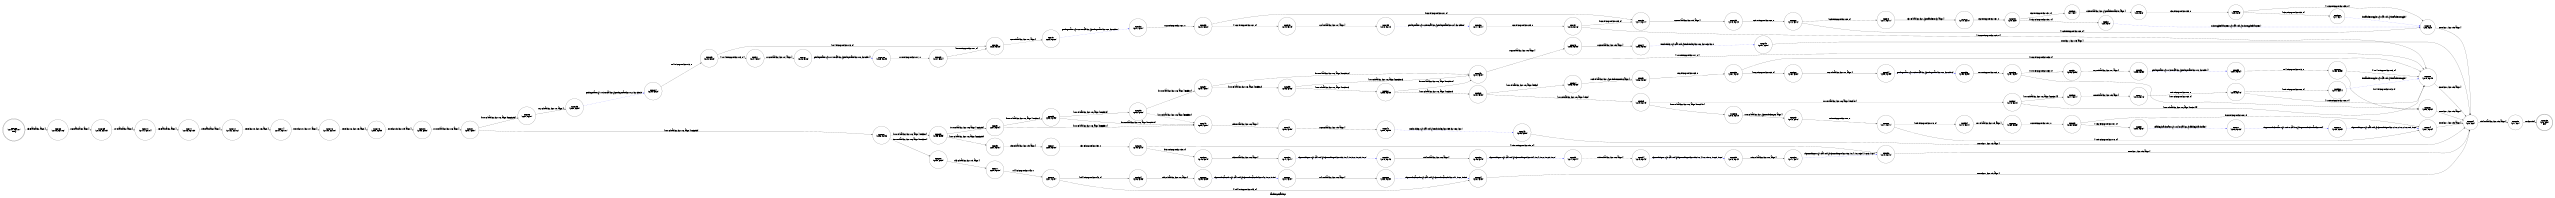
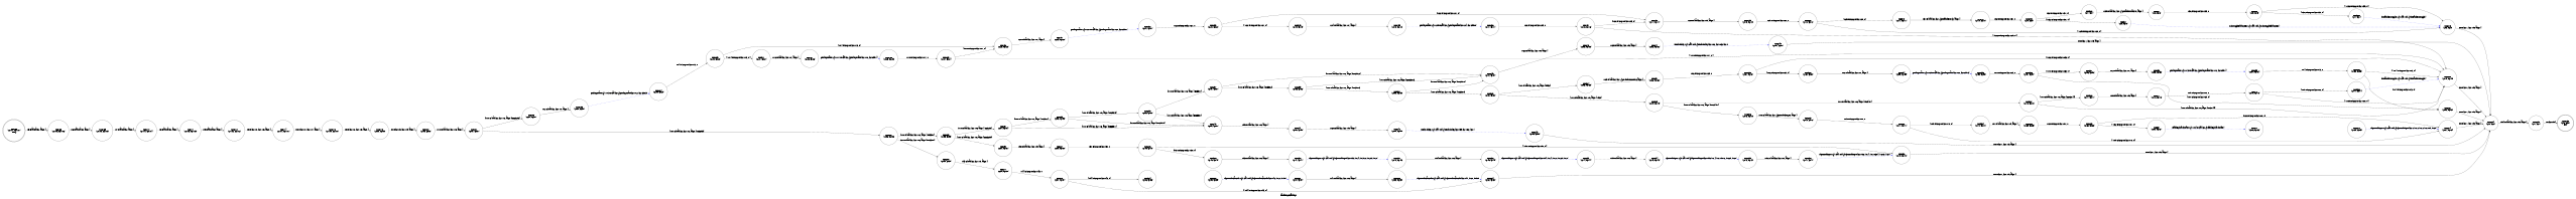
  digraph {
    label=handle_special_keys
    rankdir=LR
    node [shape=circle]
    n1 [label="N26165\n(rp:0, ep:0)\nexit" shape=doublecircle]
    n2 [label="N26166\n(rp:107, ep:107)\nentry" shape=doublecircle]
    n3 [label="N26168\n(rp:106, ep:106)"]
    n4 [label="N26169\n(rp:105, ep:105)"]
    n5 [label="N26170\n(rp:104, ep:104)"]
    n6 [label="N26171\n(rp:103, ep:103)"]
    n7 [label="N26172\n(rp:102, ep:102)"]
    n8 [label="N26174\n(rp:101, ep:101)"]
    n9 [label="N26176\n(rp:100, ep:100)"]
    n10 [label="N26178\n(rp:99, ep:99)"]
    n11 [label="N26180\n(rp:98, ep:98)"]
    n12 [label="N26181\n(rp:97, ep:97)"]
    n13 [label="N26286\n(rp:31, ep:31)"]
    n14 [label="N26287\n(rp:96, ep:96)"]
    n15 [label="N26183\n(rp:30, ep:30)"]
    n16 [label="N26288\n(rp:39, ep:39)"]
    n17 [label="N26289\n(rp:95, ep:95)"]
    n18 [label="N26184\n(rp:29, ep:29)"]
    n19 [label="N26217\n(rp:38, ep:38)"]
    n20 [label="N26290\n(rp:51, ep:51)"]
    n21 [label="N26291\n(rp:94, ep:94)"]
    n22 [label="N26185\n(rp:28, ep:28)"]
    n23 [label="N26311\n(rp:27, ep:27)"]
    n24 [label="N26190\n(rp:23, ep:23)"]
    n25 [label="N26187\n(rp:26, ep:26)"]
    n26 [label="N26191\n(rp:22, ep:22)"]
    n27 [label="N26188\n(rp:25, ep:25)"]
    n28 [label="N26192\n(rp:21, ep:21)"]
    n29 [label="N26189\n(rp:24, ep:24)"]
    n30 [label="N26282\n(rp:15, ep:15)"]
    n31 [label="N26284\n(rp:2, ep:2)"]
    n32 [label="N26285\n(rp:1, ep:1)"]
    n33 [label="N26193\n(rp:20, ep:20)"]
    n34 [label="N26315\n(rp:19, ep:19)"]
    n35 [label="N26198\n(rp:14, ep:14)"]
    n36 [label="N26195\n(rp:18, ep:18)"]
    n37 [label="N26199\n(rp:13, ep:13)"]
    n38 [label="N26196\n(rp:17, ep:17)"]
    n39 [label="N26200\n(rp:12, ep:12)"]
    n40 [label="N26197\n(rp:16, ep:16)"]
    n41 [label="N26318\n(rp:11, ep:11)"]
    n42 [label="N26213\n(rp:3, ep:3)"]
    n43 [label="N26202\n(rp:10, ep:10)"]
    n44 [label="N26203\n(rp:9, ep:9)"]
    n45 [label="N26320\n(rp:7, ep:7)"]
    n46 [label="N26321\n(rp:8, ep:8)"]
    n47 [label="N26207\n(rp:6, ep:6)"]
    n48 [label="N26208\n(rp:5, ep:5)"]
    n49 [label="N26322\n(rp:4, ep:4)"]
    n50 [label="N26218\n(rp:37, ep:37)"]
    n51 [label="N26324\n(rp:36, ep:36)"]
    n52 [label="N26224\n(rp:32, ep:32)"]
    n53 [label="N26220\n(rp:35, ep:35)"]
    n54 [label="N26221\n(rp:34, ep:34)"]
    n55 [label="N26222\n(rp:33, ep:33)"]
    n56 [label="N26227\n(rp:50, ep:50)"]
    n57 [label="N26228\n(rp:49, ep:49)"]
    n58 [label="N26326\n(rp:48, ep:48)"]
    n59 [label="N26238\n(rp:40, ep:40)"]
    n60 [label="N26230\n(rp:47, ep:47)"]
    n61 [label="N26231\n(rp:46, ep:46)"]
    n62 [label="N26232\n(rp:45, ep:45)"]
    n63 [label="N26233\n(rp:44, ep:44)"]
    n64 [label="N26234\n(rp:43, ep:43)"]
    n65 [label="N26235\n(rp:42, ep:42)"]
    n66 [label="N26236\n(rp:41, ep:41)"]
    n67 [label="N26240\n(rp:91, ep:91)"]
    n68 [label="N26241\n(rp:90, ep:90)"]
    n69 [label="N26242\n(rp:89, ep:89)"]
    n70 [label="N26243\n(rp:88, ep:88)"]
    n71 [label="N26245\n(rp:84, ep:84)"]
    n72 [label="N26246\n(rp:83, ep:83)"]
    n73 [label="N26247\n(rp:82, ep:82)"]
    n74 [label="N26248\n(rp:81, ep:81)"]
    n75 [label="N26251\n(rp:62, ep:62)"]
    n76 [label="N26252\n(rp:61, ep:61)"]
    n77 [label="N26328\n(rp:60, ep:60)"]
    n78 [label="N26254\n(rp:59, ep:59)"]
    n79 [label="N26255\n(rp:58, ep:58)"]
    n80 [label="N26256\n(rp:57, ep:57)"]
    n81 [label="N26331\n(rp:56, ep:56)"]
    n82 [label="N26261\n(rp:52, ep:52)"]
    n83 [label="N26258\n(rp:55, ep:55)"]
    n84 [label="N26259\n(rp:54, ep:54)"]
    n85 [label="N26260\n(rp:53, ep:53)"]
    n86 [label="N26265\n(rp:72, ep:72)"]
    n87 [label="N26266\n(rp:71, ep:71)"]
    n88 [label="N26334\n(rp:70, ep:70)"]
    n89 [label="N26274\n(rp:64, ep:64)"]
    n90 [label="N26268\n(rp:69, ep:69)"]
    n91 [label="N26269\n(rp:68, ep:68)"]
    n92 [label="N26337\n(rp:67, ep:67)"]
    n93 [label="N26271\n(rp:66, ep:66)"]
    n94 [label="N26272\n(rp:65, ep:65)"]
    n95 [label="N26277\n(rp:76, ep:76)"]
    n96 [label="N26278\n(rp:75, ep:75)"]
    n97 [label="N26338\n(rp:74, ep:74)"]
    n98 [label="N26293\n(rp:93, ep:93)"]
    n99 [label="N26295\n(rp:92, ep:92)"]
    n100 [label="N26297\n(rp:87, ep:87)"]
    n101 [label="N26299\n(rp:86, ep:86)"]
    n102 [label="N26301\n(rp:85, ep:85)"]
    n103 [label="N26303\n(rp:80, ep:80)"]
    n104 [label="N26304\n(rp:63, ep:63)"]
    n105 [label="N26305\n(rp:79, ep:79)"]
    n106 [label="N26306\n(rp:73, ep:73)"]
    n107 [label="N26307\n(rp:78, ep:78)"]
    n108 [label="N26308\n(rp:77, ep:77)"]
    n2 -> n3 [label="%5 = alloca i32, align 4"]
    n3 -> n4 [label="%6 = alloca i32, align 4"]
    n4 -> n5 [label="%7 = alloca i32, align 4"]
    n5 -> n6 [label="%8 = alloca i32, align 4"]
    n6 -> n7 [label="%9 = alloca i32, align 4"]
    n7 -> n8 [label="store i32 %0, i32* %6, align 4"]
    n8 -> n9 [label="store i32 %1, i32* %7, align 4"]
    n9 -> n10 [label="store i32 %2, i32* %8, align 4"]
    n10 -> n11 [label="store i32 %3, i32* %9, align 4"]
    n11 -> n12 [label="%10 = load i32, i32* %6, align 4"]
    n12 -> n13 [label="[%10 = load i32, i32* %6, align 4==65293]"]
    n12 -> n14 [label="[%10 = load i32, i32* %6, align 4!=65293]"]
    n13 -> n15 [label="%12 = load i32, i32* %7, align 4"]
    n14 -> n16 [label="[%10 = load i32, i32* %6, align 4==65387]"]
    n14 -> n17 [label="[%10 = load i32, i32* %6, align 4!=65387]"]
    n15 -> n18 [color=blue label="get_key_state --@-- %13 = call i32 @get_key_state(i32 %12, i32 65513)" style=dashed]
    n16 -> n19 [label="%43 = load i32, i32* %9, align 4"]
    n17 -> n20 [label="[%10 = load i32, i32* %6, align 4==65299]"]
    n17 -> n21 [label="[%10 = load i32, i32* %6, align 4!=65299]"]
    n18 -> n22 [label="%14 = icmp ne i32 %13, 0"]
    n19 -> n50 [label="%44 = icmp ne i32 %43, 0"]
    n20 -> n56 [label="%50 = load i32, i32* %9, align 4"]
    n21 -> n67 [label="[%10 = load i32, i32* %6, align 4==65511]"]
    n21 -> n98 [label="[%10 = load i32, i32* %6, align 4!=65511]"]
    n22 -> n23 [label="[!(%14 = icmp ne i32 %13, 0)]"]
    n22 -> n24 [label="[%14 = icmp ne i32 %13, 0]"]
    n23 -> n25 [label="%16 = load i32, i32* %7, align 4"]
    n24 -> n26 [label="%20 = load i32, i32* %7, align 4"]
    n25 -> n27 [color=blue label="get_key_state --@-- %17 = call i32 @get_key_state(i32 %16, i32 65514)" style=dashed]
    n26 -> n28 [color=blue label="get_key_state --@-- %21 = call i32 @get_key_state(i32 %20, i32 65507)" style=dashed]
    n27 -> n29 [label="%18 = icmp ne i32 %17, 0"]
    n28 -> n33 [label="%22 = icmp ne i32 %21, 0"]
    n29 -> n24 [label="[%18 = icmp ne i32 %17, 0]"]
    n29 -> n30 [label="[!(%18 = icmp ne i32 %17, 0)]"]
    n30 -> n31 [label="store i32 0, i32* %5, align 4"]
    n31 -> n32 [label="%94 = load i32, i32* %5, align 4"]
    n32 -> n1 [label="ret i32 %94"]
    n33 -> n34 [label="[!(%22 = icmp ne i32 %21, 0)]"]
    n33 -> n35 [label="[%22 = icmp ne i32 %21, 0]"]
    n34 -> n36 [label="%24 = load i32, i32* %7, align 4"]
    n35 -> n37 [label="%28 = load i32, i32* %9, align 4"]
    n36 -> n38 [color=blue label="get_key_state --@-- %25 = call i32 @get_key_state(i32 %24, i32 65508)" style=dashed]
    n37 -> n39 [label="%29 = icmp ne i32 %28, 0"]
    n38 -> n40 [label="%26 = icmp ne i32 %25, 0"]
    n39 -> n41 [label="[%29 = icmp ne i32 %28, 0]"]
    n39 -> n42 [label="[!(%29 = icmp ne i32 %28, 0)]"]
    n40 -> n30 [label="[!(%26 = icmp ne i32 %25, 0)]"]
    n40 -> n35 [label="[%26 = icmp ne i32 %25, 0]"]
    n41 -> n43 [label="%31 = load i32, i32* @g_seamless_rdp, align 4"]
    n42 -> n31 [label="store i32 1, i32* %5, align 4"]
    n43 -> n44 [label="%32 = icmp ne i32 %31, 0"]
    n44 -> n45 [label="[%32 = icmp ne i32 %31, 0]"]
    n44 -> n46 [label="[!(%32 = icmp ne i32 %31, 0)]"]
    n45 -> n47 [label="%35 = load i32, i32* @g_seamless_active, align 4"]
    n46 -> n42 [color=blue label="xwin_toggle_fullscreen --@-- call void @xwin_toggle_fullscreen()" style=dashed]
    n47 -> n48 [label="%36 = icmp ne i32 %35, 0"]
    n48 -> n42 [label="[!(%36 = icmp ne i32 %35, 0)]"]
    n48 -> n49 [label="[%36 = icmp ne i32 %35, 0]"]
    n49 -> n42 [color=blue label="ui_seamless_toggle --@-- call void @ui_seamless_toggle()" style=dashed]
    n50 -> n51 [label="[%44 = icmp ne i32 %43, 0]"]
    n50 -> n52 [label="[!(%44 = icmp ne i32 %43, 0)]"]
-   n51 -> n53 [label="%46 = load i32, i32* %8, align 4"]
    n52 -> n31 [label="store i32 1, i32* %5, align 4"]
    n53 -> n54 [color=blue label="rdp_send_scancode --@-- call void @rdp_send_scancode(i32 %46, i16 0, i8 -58)" style=dashed]
    n54 -> n55 [label="%47 = load i32, i32* %8, align 4"]
    n55 -> n52 [color=blue label="rdp_send_scancode --@-- call void @rdp_send_scancode(i32 %47, i16 0, i8 -58)" style=dashed]
    n56 -> n57 [label="%51 = icmp ne i32 %50, 0"]
    n57 -> n58 [label="[%51 = icmp ne i32 %50, 0]"]
    n57 -> n59 [label="[!(%51 = icmp ne i32 %50, 0)]"]
    n58 -> n60 [label="%53 = load i32, i32* %8, align 4"]
    n59 -> n31 [label="store i32 1, i32* %5, align 4"]
    n60 -> n61 [color=blue label="rdp_send_input --@-- call void @rdp_send_input(i32 %53, i16 4, i16 512, i16 29, i16 0)" style=dashed]
    n61 -> n62 [label="%54 = load i32, i32* %8, align 4"]
    n62 -> n63 [color=blue label="rdp_send_input --@-- call void @rdp_send_input(i32 %54, i16 4, i16 0, i16 69, i16 0)" style=dashed]
    n63 -> n64 [label="%55 = load i32, i32* %8, align 4" style=dashed]
    n64 -> n65 [color=blue label="rdp_send_input --@-- call void @rdp_send_input(i32 %55, i16 4, i16 -15872, i16 29, i16 0)" style=dashed]
    n65 -> n66 [label="%56 = load i32, i32* %8, align 4"]
    n66 -> n59 [color=blue label="rdp_send_input --@-- call void @rdp_send_input(i32 %56, i16 4, i16 -16384, i16 69, i16 0)" style=dashed]
    n67 -> n68 [label="%59 = load i32, i32* %8, align 4"]
    n68 -> n69 [label="%60 = load i32, i32* %9, align 4"]
    n69 -> n70 [color=blue label="send_winkey --@-- call void @send_winkey(i32 %59, i32 %60, i32 1)" style=dashed]
    n70 -> n31 [label="store i32 1, i32* %5, align 4"]
    n71 -> n72 [label="%62 = load i32, i32* %8, align 4"]
    n72 -> n73 [label="%63 = load i32, i32* %9, align 4"]
    n73 -> n74 [color=blue label="send_winkey --@-- call void @send_winkey(i32 %62, i32 %63, i32 0)" style=dashed]
    n74 -> n31 [label="store i32 1, i32* %5, align 4"]
    n75 -> n76 [label="%66 = icmp ne i32 %65, 0"]
    n76 -> n30 [label="[!(%66 = icmp ne i32 %65, 0)]"]
    n76 -> n77 [label="[%66 = icmp ne i32 %65, 0]"]
    n77 -> n78 [label="%68 = load i32, i32* %7, align 4"]
    n78 -> n79 [color=blue label="get_key_state --@-- %69 = call i32 @get_key_state(i32 %68, i32 65513)" style=dashed]
    n79 -> n80 [label="%70 = icmp ne i32 %69, 0"]
    n80 -> n81 [label="[!(%70 = icmp ne i32 %69, 0)]"]
    n80 -> n82 [label="[%70 = icmp ne i32 %69, 0]"]
    n81 -> n83 [label="%72 = load i32, i32* %7, align 4"]
    n82 -> n31 [label="store i32 1, i32* %5, align 4"]
    n83 -> n84 [color=blue label="get_key_state --@-- %73 = call i32 @get_key_state(i32 %72, i32 65514)" style=dashed]
    n84 -> n85 [label="%74 = icmp ne i32 %73, 0"]
    n85 -> n30 [label="[!(%74 = icmp ne i32 %73, 0)]"]
    n85 -> n82 [label="[%74 = icmp ne i32 %73, 0]"]
    n86 -> n87 [label="%79 = icmp ne i32 %78, 0"]
    n87 -> n88 [label="[%79 = icmp ne i32 %78, 0]"]
    n87 -> n89 [label="[!(%79 = icmp ne i32 %78, 0)]"]
    n88 -> n90 [label="%81 = load i32, i32* %9, align 4"]
    n89 -> n31 [label="store i32 1, i32* %5, align 4"]
    n90 -> n91 [label="%82 = icmp ne i32 %81, 0"]
    n91 -> n89 [label="[%82 = icmp ne i32 %81, 0]"]
    n91 -> n92 [label="[!(%82 = icmp ne i32 %81, 0)]"]
    n92 -> n93 [color=blue label="read_keyboard_state --@-- %84 = call i32 @read_keyboard_state()" style=dashed]
-   n93 -> n94 [color=blue label="ui_get_numlock_state --@-- %85 = call i16 @ui_get_numlock_state(i32 %84)" style=dashed]
    n94 -> n89 [color=blue label="rdp_send_input --@-- call void @rdp_send_input(i32 0, i16 0, i16 0, i16 %85, i16 0)" style=dashed]
    n95 -> n96 [label="%89 = icmp ne i32 %88, 0"]
    n96 -> n30 [label="[!(%89 = icmp ne i32 %88, 0)]"]
    n96 -> n97 [label="[%89 = icmp ne i32 %88, 0]"]
    n97 -> n30 [color=blue label="ui_seamless_toggle --@-- call void @ui_seamless_toggle()" style=dashed]
    n98 -> n67 [label="[%10 = load i32, i32* %6, align 4==65515]"]
    n98 -> n99 [label="[%10 = load i32, i32* %6, align 4!=65515]"]
    n99 -> n67 [label="[%10 = load i32, i32* %6, align 4==65517]"]
    n99 -> n100 [label="[%10 = load i32, i32* %6, align 4!=65517]"]
    n100 -> n71 [label="[%10 = load i32, i32* %6, align 4==65512]"]
    n100 -> n101 [label="[%10 = load i32, i32* %6, align 4!=65512]"]
    n101 -> n71 [label="[%10 = load i32, i32* %6, align 4==65516]"]
    n101 -> n102 [label="[%10 = load i32, i32* %6, align 4!=65516]"]
    n102 -> n71 [label="[%10 = load i32, i32* %6, align 4==65518]"]
    n102 -> n103 [label="[%10 = load i32, i32* %6, align 4!=65518]"]
    n103 -> n104 [label="[%10 = load i32, i32* %6, align 4==32]"]
    n103 -> n105 [label="[%10 = load i32, i32* %6, align 4!=32]"]
    n104 -> n75 [label="%65 = load i32, i32* @g_win_button_size, align 4"]
    n105 -> n106 [label="[%10 = load i32, i32* %6, align 4==65407]"]
    n105 -> n107 [label="[%10 = load i32, i32* %6, align 4!=65407]"]
    n106 -> n86 [label="%78 = load i32, i32* @g_numlock_sync, align 4"]
    n107 -> n30 [label="[%10 = load i32, i32* %6, align 4!=65144]"]
    n107 -> n108 [label="[%10 = load i32, i32* %6, align 4==65144]"]
    n108 -> n95 [label="%88 = load i32, i32* %9, align 4"]
  }
